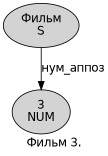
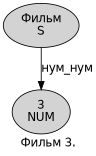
  digraph {
    label="Фильм 3."
    fontname="DejaVu Sans"
    node [fillcolor=lightgray penwidth=1 shape=ellipse style=filled fontname="DejaVu Sans"]
    n1 [label="Фильм\nS"]
    n2 [label="3\nNUM"]
-   n1 -> n2 [label="нум_аппоз" fontname="DejaVu Sans"]
+   n1 -> n2 [label="нум_нум" fontname="DejaVu Sans"]
  }
